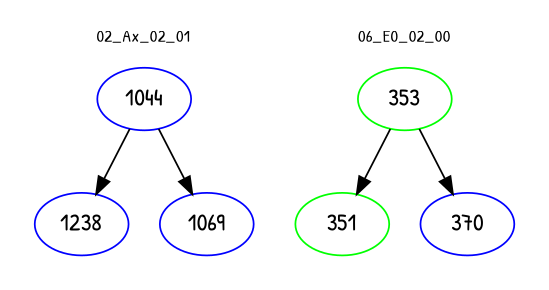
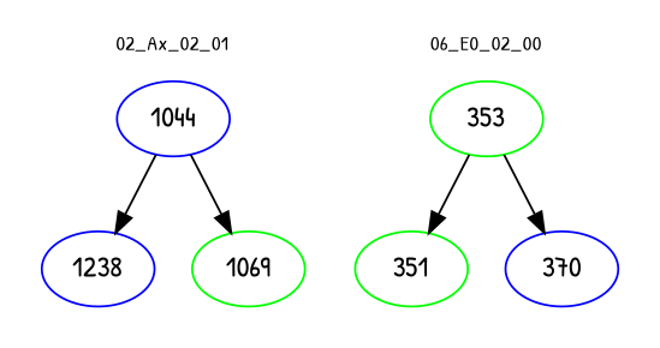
  digraph {
    fontname="Patrick Hand"
    node [color=blue fontname="Patrick Hand"]
    edge [color=black fontname="Patrick Hand"]
    n1 [label=1044]
    n2 [label=1238]
-   n3 [label=1069]
+   n3 [color=green label=1069]
    n4 [color=green label=353]
    n5 [color=green label=351]
    n6 [label=370]
    subgraph cluster_1 {
      color=white
      fontsize=10
      label="02_Ax_02_01"
      n1
      n2
      n3
    }
    subgraph cluster_2 {
      color=white
      fontsize=10
      label="06_E0_02_00"
      n4
      n5
      n6
    }
    n1 -> n2
    n1 -> n3
    n4 -> n5
    n4 -> n6
  }
